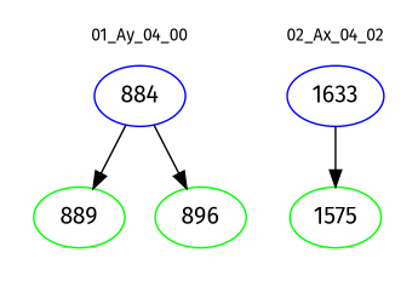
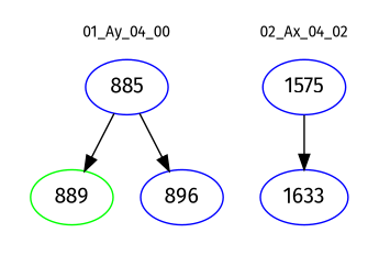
  digraph {
    fontname="Fira Sans"
    node [color=blue fontname="Fira Sans"]
    edge [color=black fontname="Fira Sans"]
-   n1 [label=884]
+   n1 [label=885]
    n2 [color=green label=889]
-   n3 [color=green label=896]
+   n3 [label=896]
    n4 [label=1633]
-   n5 [color=green label=1575]
+   n5 [label=1575]
    subgraph cluster_1 {
      color=white
      fontsize=10
      label="01_Ay_04_00"
      n1
      n2
      n3
    }
    subgraph cluster_2 {
      color=white
      fontsize=10
      label="02_Ax_04_02"
      n4
      n5
    }
    n1 -> n2
    n1 -> n3
-   n4 -> n5
+   n5 -> n4
  }
